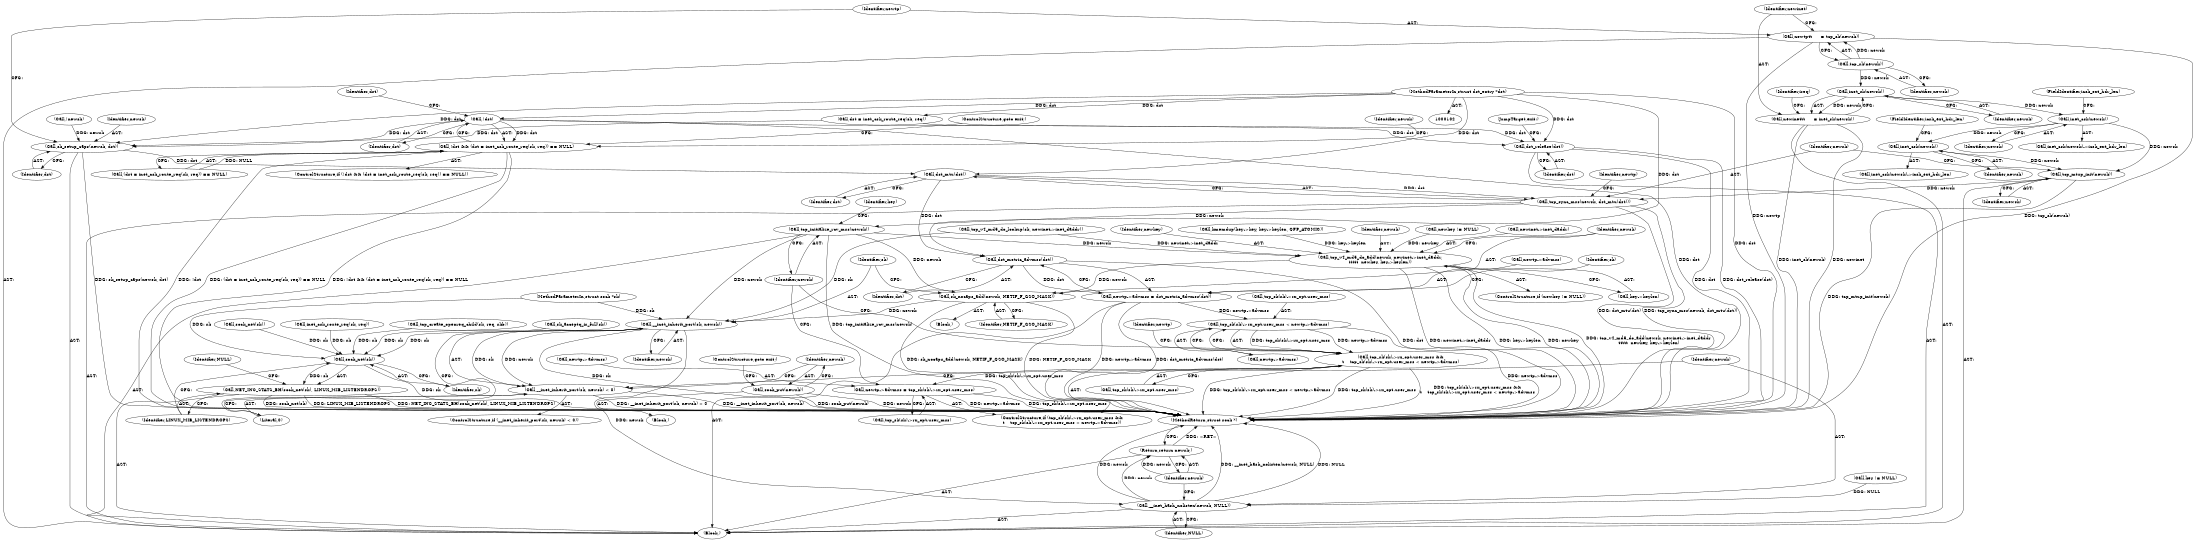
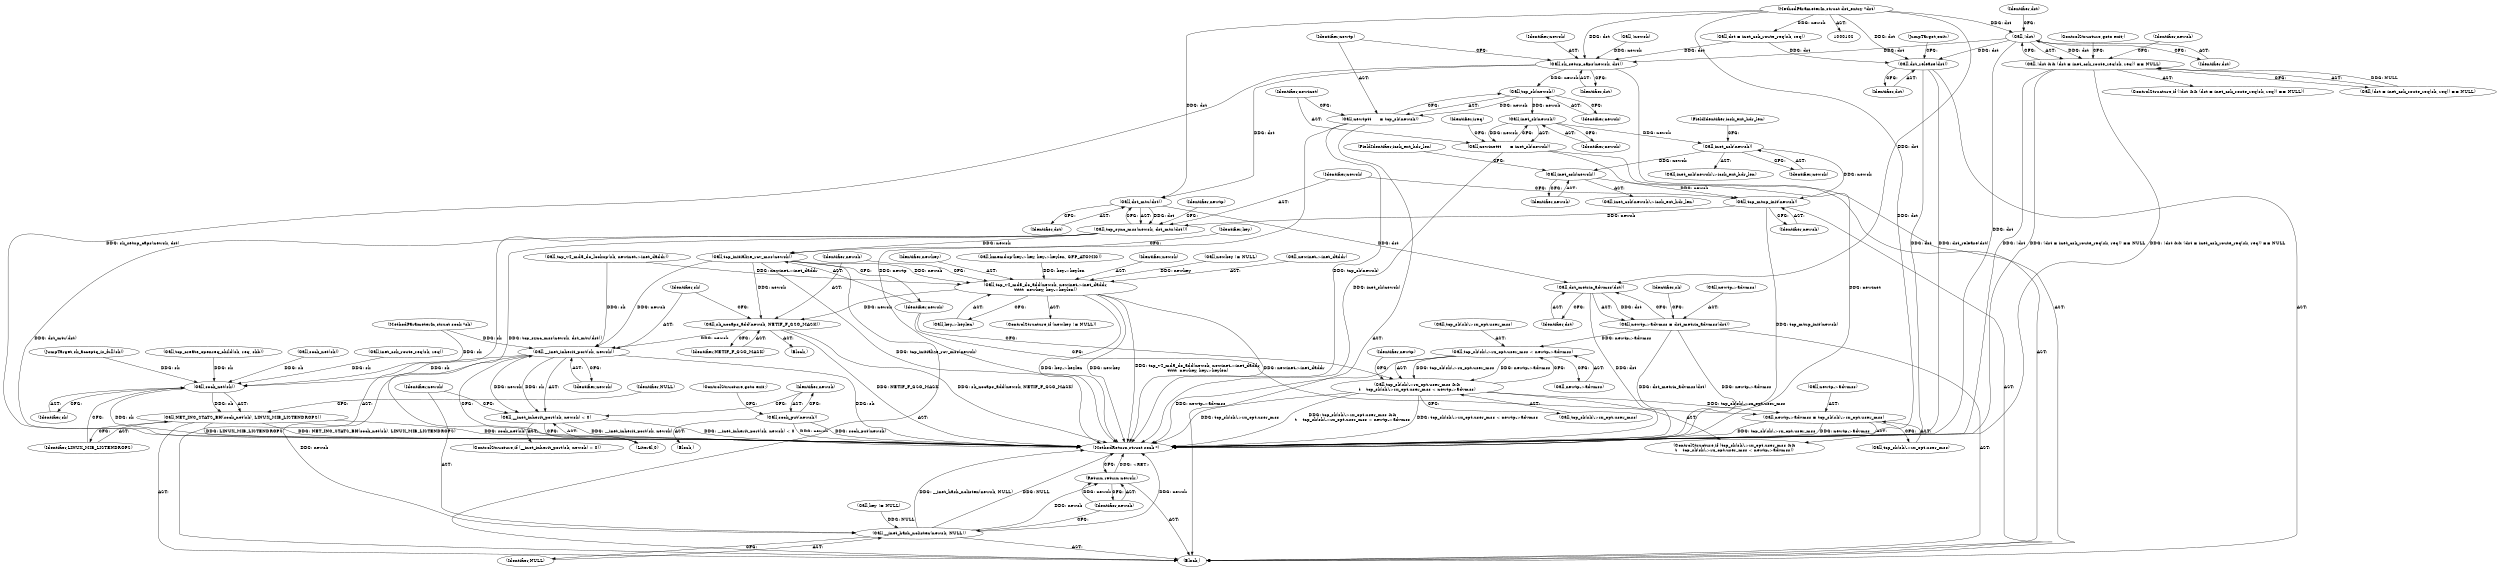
  digraph {
    n1 [label="(Call,!dst)"]
    n2 [label="(Call,!dst && (dst = inet_csk_route_req(sk, req)) == NULL)"]
    n3 [label="(Call,sk_setup_caps(newsk, dst))"]
    n4 [label="(Call,dst_release(dst))"]
    n5 [label="(Identifier,dst)"]
    n6 [label="(MethodReturn,struct sock *)"]
    n7 [label="(ControlStructure,if (!dst && (dst = inet_csk_route_req(sk, req)) == NULL))"]
    n8 [label="(Call,(dst = inet_csk_route_req(sk, req)) == NULL)"]
    n9 [label="(Call,dst_mtu(dst))"]
    n10 [label="(Call,tcp_sk(newsk))"]
    n11 [label="(Block,)"]
    n12 [label="(Identifier,dst)"]
    n13 [label="(Identifier,dst)"]
    n14 [label="(Return,return newsk;)"]
    n15 [label="(MethodParameterIn,struct dst_entry *dst)"]
    n16 [label="(Call,dst_metric_advmss(dst))"]
    n17 [label="(Call,dst = inet_csk_route_req(sk, req))"]
    1000102
    n19 [label="(Call,tcp_sync_mss(newsk, dst_mtu(dst)))"]
    n20 [label="(Identifier,dst)"]
    n21 [label="(Call,newtp->advmss = dst_metric_advmss(dst))"]
    n22 [label="(Identifier,dst)"]
    n23 [label="(Call,newtp\t\t      = tcp_sk(newsk))"]
    n24 [label="(Call,inet_sk(newsk))"]
    n25 [label="(Identifier,newsk)"]
    n26 [label="(Call,newinet\t\t      = inet_sk(newsk))"]
    n27 [label="(Call,inet_csk(newsk))"]
    n28 [label="(Identifier,newsk)"]
    n29 [label="(Call,inet_csk(newsk))"]
    n30 [label="(Call,tcp_mtup_init(newsk))"]
    n31 [label="(Call,inet_csk(newsk)->icsk_ext_hdr_len)"]
    n32 [label="(Identifier,newsk)"]
    n33 [label="(Call,inet_csk(newsk)->icsk_ext_hdr_len)"]
    n34 [label="(Identifier,newsk)"]
    n35 [label="(Identifier,newsk)"]
    n36 [label="(Call,tcp_initialize_rcv_mss(newsk))"]
    n37 [label="(Call,tcp_v4_md5_do_add(newsk, newinet->inet_daddr,\n\t\t\t\t\t  newkey, key->keylen))"]
    n38 [label="(Call,sk_nocaps_add(newsk, NETIF_F_GSO_MASK))"]
    n39 [label="(Call,__inet_inherit_port(sk, newsk))"]
    n40 [label="(Identifier,newsk)"]
    n41 [label="(ControlStructure,if (newkey != NULL))"]
    n42 [label="(Call,key->keylen)"]
    n43 [label="(Block,)"]
    n44 [label="(Identifier,NETIF_F_GSO_MASK)"]
    n45 [label="(Call,__inet_inherit_port(sk, newsk) < 0)"]
    n46 [label="(Call,__inet_hash_nolisten(newsk, NULL))"]
    n47 [label="(Call,sock_net(sk))"]
    n48 [label="(Identifier,newsk)"]
    n49 [label="(Call,tcp_sk(sk)->rx_opt.user_mss &&\n\t    tcp_sk(sk)->rx_opt.user_mss < newtp->advmss)"]
    n50 [label="(Call,newtp->advmss = tcp_sk(sk)->rx_opt.user_mss)"]
    n51 [label="(ControlStructure,if (__inet_inherit_port(sk, newsk) < 0))"]
    n52 [label="(Literal,0)"]
    n53 [label="(Call,sock_put(newsk))"]
    n54 [label="(Block,)"]
    n55 [label="(Identifier,newsk)"]
    n56 [label="(Identifier,NULL)"]
    n57 [label="(Call,NET_INC_STATS_BH(sock_net(sk), LINUX_MIB_LISTENDROPS))"]
    n58 [label="(Identifier,sk)"]
    n59 [label="(Identifier,newsk)"]
    n60 [label="(Identifier,LINUX_MIB_LISTENDROPS)"]
    n61 [label="(Call,tcp_sk(sk)->rx_opt.user_mss < newtp->advmss)"]
    n62 [label="(Call,newtp->advmss)"]
    n63 [label="(Call,tcp_sk(sk)->rx_opt.user_mss)"]
    n64 [label="(ControlStructure,if (tcp_sk(sk)->rx_opt.user_mss &&\n\t    tcp_sk(sk)->rx_opt.user_mss < newtp->advmss))"]
    n65 [label="(Call,tcp_sk(sk)->rx_opt.user_mss)"]
    n66 [label="(Identifier,newtp)"]
-   n67 [label="(Call,sk_acceptq_is_full(sk))"]
+   n67 [label="(JumpTarget,sk_acceptq_is_full(sk))"]
    n68 [label="(Call,tcp_create_openreq_child(sk, req, skb))"]
    n69 [label="(Identifier,NULL)"]
    n70 [label="(ControlStructure,goto exit;)"]
    n71 [label="(MethodParameterIn,struct sock *sk)"]
    n72 [label="(Identifier,newkey)"]
    n73 [label="(Identifier,newsk)"]
    n74 [label="(Call,key != NULL)"]
    n75 [label="(Call,!newsk)"]
    n76 [label="(Call,newtp->advmss)"]
    n77 [label="(Call,tcp_sk(sk)->rx_opt.user_mss)"]
    n78 [label="(Identifier,sk)"]
    n79 [label="(Identifier,newsk)"]
    n80 [label="(Call,kmemdup(key->key, key->keylen, GFP_ATOMIC))"]
    n81 [label="(Identifier,newsk)"]
    n82 [label="(Call,tcp_v4_md5_do_lookup(sk, newinet->inet_daddr))"]
    n83 [label="(ControlStructure,goto exit;)"]
    n84 [label="(Identifier,ireq)"]
    n85 [label="(FieldIdentifier,icsk_ext_hdr_len)"]
    n86 [label="(Identifier,sk)"]
    n87 [label="(Identifier,newsk)"]
    n88 [label="(Identifier,newsk)"]
    n89 [label="(FieldIdentifier,icsk_ext_hdr_len)"]
    n90 [label="(Identifier,newsk)"]
    n91 [label="(Identifier,newtp)"]
    n92 [label="(Identifier,key)"]
    n93 [label="(Call,newtp->advmss)"]
    n94 [label="(Call,sock_net(sk))"]
    n95 [label="(Call,inet_csk_route_req(sk, req))"]
    n96 [label="(Identifier,dst)"]
    n97 [label="(Identifier,newinet)"]
    n98 [label="(Call,newkey != NULL)"]
    n99 [label="(Call,newinet->inet_daddr)"]
    n100 [label="(JumpTarget,exit:)"]
    n101 [label="(Identifier,newtp)"]
    n1 -> n2 [label="AST: "]
    n1 -> n2 [label="DDG: dst"]
    n1 -> n3 [label="DDG: dst"]
    n1 -> n4 [label="DDG: dst"]
    n1 -> n5 [label="CFG: "]
    n1 -> n6 [label="DDG: dst"]
    n2 -> n1 [label="CFG: "]
    n2 -> n6 [label="DDG: (dst = inet_csk_route_req(sk, req)) == NULL"]
    n2 -> n6 [label="DDG: !dst && (dst = inet_csk_route_req(sk, req)) == NULL"]
    n2 -> n6 [label="DDG: !dst"]
    n2 -> n7 [label="AST: "]
    n2 -> n8 [label="CFG: "]
    n3 -> n6 [label="DDG: sk_setup_caps(newsk, dst)"]
    n3 -> n9 [label="DDG: dst"]
+   n3 -> n10 [label="DDG: newsk"]
    n3 -> n11 [label="AST: "]
    n3 -> n12 [label="CFG: "]
    n4 -> n6 [label="DDG: dst"]
    n4 -> n6 [label="DDG: dst_release(dst)"]
    n4 -> n11 [label="AST: "]
    n4 -> n13 [label="CFG: "]
    n5 -> n1 [label="AST: "]
    n6 -> n14 [label="CFG: "]
    n8 -> n2 [label="AST: "]
    n8 -> n2 [label="DDG: NULL"]
    n9 -> n16 [label="DDG: dst"]
    n9 -> n19 [label="AST: "]
    n9 -> n19 [label="DDG: dst"]
    n9 -> n20 [label="CFG: "]
    n10 -> n23 [label="AST: "]
    n10 -> n23 [label="DDG: newsk"]
    n10 -> n24 [label="DDG: newsk"]
    n10 -> n25 [label="CFG: "]
    n12 -> n3 [label="AST: "]
    n13 -> n4 [label="AST: "]
    n14 -> n6 [label="DDG: <RET>"]
    n14 -> n11 [label="AST: "]
    n14 -> n59 [label="CFG: "]
    n15 -> n1 [label="DDG: dst"]
    n15 -> n3 [label="DDG: dst"]
    n15 -> n4 [label="DDG: dst"]
    n15 -> n6 [label="DDG: dst"]
    n15 -> n9 [label="DDG: dst"]
    n15 -> n16 [label="DDG: dst"]
-   n15 -> n17 [label="DDG: dst"]
+   n15 -> n17 [label="DDG: newsk"]
    n15 -> 1000102 [label="AST: "]
    n16 -> n6 [label="DDG: dst"]
    n16 -> n21 [label="AST: "]
    n16 -> n21 [label="DDG: dst"]
    n16 -> n22 [label="CFG: "]
    n17 -> n3 [label="DDG: dst"]
    n17 -> n4 [label="DDG: dst"]
    n19 -> n6 [label="DDG: tcp_sync_mss(newsk, dst_mtu(dst))"]
    n19 -> n6 [label="DDG: dst_mtu(dst)"]
    n19 -> n9 [label="CFG: "]
    n19 -> n11 [label="AST: "]
    n19 -> n36 [label="DDG: newsk"]
    n20 -> n9 [label="AST: "]
    n21 -> n6 [label="DDG: newtp->advmss"]
    n21 -> n6 [label="DDG: dst_metric_advmss(dst)"]
    n21 -> n11 [label="AST: "]
    n21 -> n16 [label="CFG: "]
    n21 -> n61 [label="DDG: newtp->advmss"]
    n22 -> n16 [label="AST: "]
    n23 -> n6 [label="DDG: tcp_sk(newsk)"]
    n23 -> n6 [label="DDG: newtp"]
    n23 -> n10 [label="CFG: "]
    n23 -> n11 [label="AST: "]
    n24 -> n26 [label="AST: "]
    n24 -> n26 [label="DDG: newsk"]
    n24 -> n27 [label="DDG: newsk"]
    n24 -> n28 [label="CFG: "]
    n25 -> n10 [label="AST: "]
    n26 -> n6 [label="DDG: newinet"]
    n26 -> n6 [label="DDG: inet_sk(newsk)"]
    n26 -> n11 [label="AST: "]
    n26 -> n24 [label="CFG: "]
    n27 -> n29 [label="DDG: newsk"]
    n27 -> n30 [label="DDG: newsk"]
    n27 -> n31 [label="AST: "]
    n27 -> n32 [label="CFG: "]
    n28 -> n24 [label="AST: "]
    n29 -> n30 [label="DDG: newsk"]
    n29 -> n33 [label="AST: "]
    n29 -> n34 [label="CFG: "]
    n30 -> n6 [label="DDG: tcp_mtup_init(newsk)"]
    n30 -> n11 [label="AST: "]
    n30 -> n19 [label="DDG: newsk"]
    n30 -> n35 [label="CFG: "]
    n32 -> n27 [label="AST: "]
    n34 -> n29 [label="AST: "]
    n35 -> n30 [label="AST: "]
    n36 -> n6 [label="DDG: tcp_initialize_rcv_mss(newsk)"]
    n36 -> n11 [label="AST: "]
    n36 -> n37 [label="DDG: newsk"]
    n36 -> n38 [label="DDG: newsk"]
    n36 -> n39 [label="DDG: newsk"]
    n36 -> n40 [label="CFG: "]
    n37 -> n6 [label="DDG: key->keylen"]
    n37 -> n6 [label="DDG: newkey"]
    n37 -> n6 [label="DDG: tcp_v4_md5_do_add(newsk, newinet->inet_daddr,\n\t\t\t\t\t  newkey, key->keylen)"]
    n37 -> n6 [label="DDG: newinet->inet_daddr"]
    n37 -> n38 [label="DDG: newsk"]
    n37 -> n41 [label="AST: "]
    n37 -> n42 [label="CFG: "]
    n38 -> n6 [label="DDG: NETIF_F_GSO_MASK"]
    n38 -> n6 [label="DDG: sk_nocaps_add(newsk, NETIF_F_GSO_MASK)"]
    n38 -> n39 [label="DDG: newsk"]
    n38 -> n43 [label="AST: "]
    n38 -> n44 [label="CFG: "]
    n39 -> n6 [label="DDG: sk"]
    n39 -> n45 [label="AST: "]
    n39 -> n45 [label="DDG: sk"]
    n39 -> n45 [label="DDG: newsk"]
    n39 -> n46 [label="DDG: newsk"]
    n39 -> n47 [label="DDG: sk"]
    n39 -> n48 [label="CFG: "]
    n40 -> n36 [label="AST: "]
    n40 -> n49 [label="CFG: "]
    n40 -> n50 [label="CFG: "]
    n42 -> n37 [label="AST: "]
    n44 -> n38 [label="AST: "]
    n45 -> n6 [label="DDG: __inet_inherit_port(sk, newsk)"]
    n45 -> n6 [label="DDG: __inet_inherit_port(sk, newsk) < 0"]
    n45 -> n51 [label="AST: "]
    n45 -> n52 [label="CFG: "]
    n46 -> n6 [label="DDG: __inet_hash_nolisten(newsk, NULL)"]
    n46 -> n6 [label="DDG: NULL"]
    n46 -> n6 [label="DDG: newsk"]
    n46 -> n11 [label="AST: "]
    n46 -> n14 [label="DDG: newsk"]
    n46 -> n56 [label="CFG: "]
    n47 -> n6 [label="DDG: sk"]
    n47 -> n57 [label="AST: "]
    n47 -> n57 [label="DDG: sk"]
    n47 -> n58 [label="CFG: "]
    n48 -> n39 [label="AST: "]
    n49 -> n6 [label="DDG: tcp_sk(sk)->rx_opt.user_mss &&\n\t    tcp_sk(sk)->rx_opt.user_mss < newtp->advmss"]
    n49 -> n6 [label="DDG: tcp_sk(sk)->rx_opt.user_mss < newtp->advmss"]
    n49 -> n6 [label="DDG: tcp_sk(sk)->rx_opt.user_mss"]
    n49 -> n50 [label="DDG: tcp_sk(sk)->rx_opt.user_mss"]
    n49 -> n61 [label="CFG: "]
    n49 -> n63 [label="CFG: "]
    n49 -> n64 [label="AST: "]
    n50 -> n6 [label="DDG: tcp_sk(sk)->rx_opt.user_mss"]
    n50 -> n6 [label="DDG: newtp->advmss"]
    n50 -> n64 [label="AST: "]
    n50 -> n65 [label="CFG: "]
    n52 -> n39 [label="CFG: "]
    n52 -> n45 [label="AST: "]
    n53 -> n6 [label="DDG: newsk"]
    n53 -> n6 [label="DDG: sock_put(newsk)"]
    n53 -> n54 [label="AST: "]
    n53 -> n55 [label="CFG: "]
    n55 -> n45 [label="CFG: "]
    n55 -> n53 [label="AST: "]
    n56 -> n46 [label="AST: "]
    n57 -> n6 [label="DDG: LINUX_MIB_LISTENDROPS"]
    n57 -> n6 [label="DDG: NET_INC_STATS_BH(sock_net(sk), LINUX_MIB_LISTENDROPS)"]
    n57 -> n6 [label="DDG: sock_net(sk)"]
    n57 -> n11 [label="AST: "]
    n57 -> n60 [label="CFG: "]
    n58 -> n47 [label="AST: "]
    n59 -> n14 [label="AST: "]
    n59 -> n14 [label="DDG: newsk"]
    n59 -> n46 [label="CFG: "]
    n60 -> n47 [label="CFG: "]
    n60 -> n57 [label="AST: "]
    n61 -> n6 [label="DDG: newtp->advmss"]
    n61 -> n49 [label="AST: "]
    n61 -> n49 [label="DDG: tcp_sk(sk)->rx_opt.user_mss"]
    n61 -> n49 [label="DDG: newtp->advmss"]
    n61 -> n62 [label="CFG: "]
    n62 -> n61 [label="AST: "]
    n63 -> n49 [label="AST: "]
    n65 -> n50 [label="AST: "]
    n66 -> n19 [label="CFG: "]
    n67 -> n47 [label="DDG: sk"]
    n68 -> n47 [label="DDG: sk"]
    n69 -> n57 [label="CFG: "]
    n70 -> n2 [label="CFG: "]
    n71 -> n39 [label="DDG: sk"]
    n71 -> n47 [label="DDG: sk"]
    n72 -> n37 [label="AST: "]
    n73 -> n37 [label="CFG: "]
    n73 -> n38 [label="AST: "]
    n74 -> n46 [label="DDG: NULL"]
    n75 -> n3 [label="DDG: newsk"]
    n76 -> n50 [label="AST: "]
    n77 -> n61 [label="AST: "]
    n78 -> n38 [label="CFG: "]
    n78 -> n39 [label="AST: "]
    n79 -> n19 [label="AST: "]
    n79 -> n30 [label="CFG: "]
    n80 -> n37 [label="DDG: key->keylen"]
    n81 -> n2 [label="CFG: "]
    n82 -> n37 [label="DDG: newinet->inet_daddr"]
    n82 -> n39 [label="DDG: sk"]
    n83 -> n53 [label="CFG: "]
    n84 -> n26 [label="CFG: "]
    n85 -> n27 [label="CFG: "]
    n86 -> n21 [label="CFG: "]
    n87 -> n37 [label="AST: "]
    n88 -> n45 [label="CFG: "]
    n88 -> n46 [label="AST: "]
    n89 -> n29 [label="CFG: "]
    n90 -> n3 [label="AST: "]
    n91 -> n49 [label="CFG: "]
    n92 -> n36 [label="CFG: "]
    n93 -> n21 [label="AST: "]
    n94 -> n47 [label="DDG: sk"]
    n95 -> n47 [label="DDG: sk"]
    n96 -> n1 [label="CFG: "]
    n97 -> n23 [label="CFG: "]
    n97 -> n26 [label="AST: "]
    n98 -> n37 [label="DDG: newkey"]
    n99 -> n37 [label="AST: "]
    n100 -> n4 [label="CFG: "]
    n101 -> n3 [label="CFG: "]
    n101 -> n23 [label="AST: "]
  }
